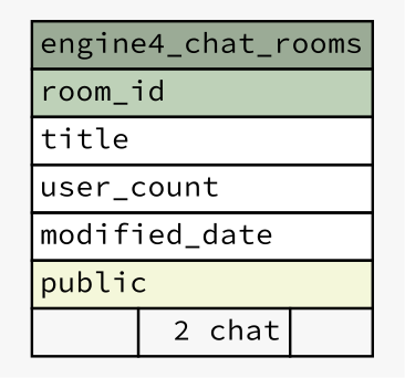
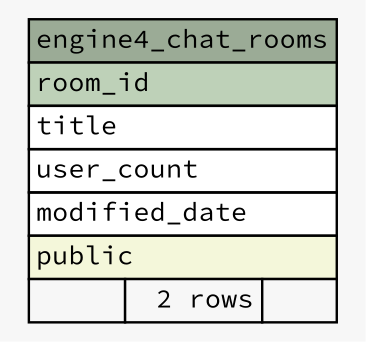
  digraph {
    bgcolor="#f7f7f7"
    fontname="Source Code Pro"
    fontsize=11
    nodesep=0.18
    rankdir=RL
    ranksep=0.46
-   n1 [fontname="Source Code Pro" fontsize=11 label=<     <TABLE BORDER="0" CELLBORDER="1" CELLSPACING="0" BGCOLOR="#ffffff">       <TR><TD COLSPAN="3" BGCOLOR="#9bab96" ALIGN="CENTER">engine4_chat_rooms</TD></TR>       <TR><TD PORT="room_id" COLSPAN="3" BGCOLOR="#bed1b8" ALIGN="LEFT">room_id</TD></TR>       <TR><TD PORT="title" COLSPAN="3" ALIGN="LEFT">title</TD></TR>       <TR><TD PORT="user_count" COLSPAN="3" ALIGN="LEFT">user_count</TD></TR>       <TR><TD PORT="modified_date" COLSPAN="3" ALIGN="LEFT">modified_date</TD></TR>       <TR><TD PORT="public" COLSPAN="3" BGCOLOR="#f4f7da" ALIGN="LEFT">public</TD></TR>       <TR><TD ALIGN="LEFT" BGCOLOR="#f7f7f7">  </TD><TD ALIGN="RIGHT" BGCOLOR="#f7f7f7">2 chat</TD><TD ALIGN="RIGHT" BGCOLOR="#f7f7f7">  </TD></TR>     </TABLE>> shape=plaintext]
+   n1 [fontname="Source Code Pro" fontsize=11 label=<     <TABLE BORDER="0" CELLBORDER="1" CELLSPACING="0" BGCOLOR="#ffffff">       <TR><TD COLSPAN="3" BGCOLOR="#9bab96" ALIGN="CENTER">engine4_chat_rooms</TD></TR>       <TR><TD PORT="room_id" COLSPAN="3" BGCOLOR="#bed1b8" ALIGN="LEFT">room_id</TD></TR>       <TR><TD PORT="title" COLSPAN="3" ALIGN="LEFT">title</TD></TR>       <TR><TD PORT="user_count" COLSPAN="3" ALIGN="LEFT">user_count</TD></TR>       <TR><TD PORT="modified_date" COLSPAN="3" ALIGN="LEFT">modified_date</TD></TR>       <TR><TD PORT="public" COLSPAN="3" BGCOLOR="#f4f7da" ALIGN="LEFT">public</TD></TR>       <TR><TD ALIGN="LEFT" BGCOLOR="#f7f7f7">  </TD><TD ALIGN="RIGHT" BGCOLOR="#f7f7f7">2 rows</TD><TD ALIGN="RIGHT" BGCOLOR="#f7f7f7">  </TD></TR>     </TABLE>> shape=plaintext]
  }
